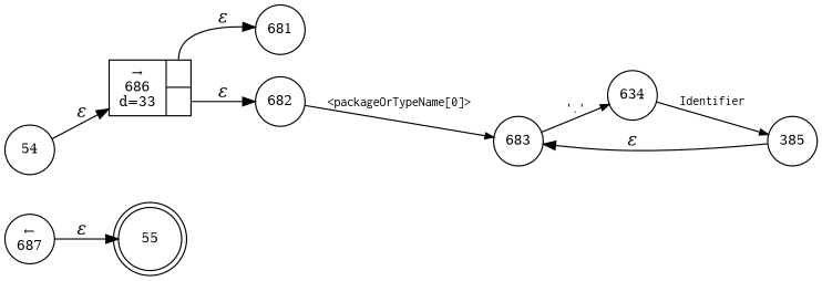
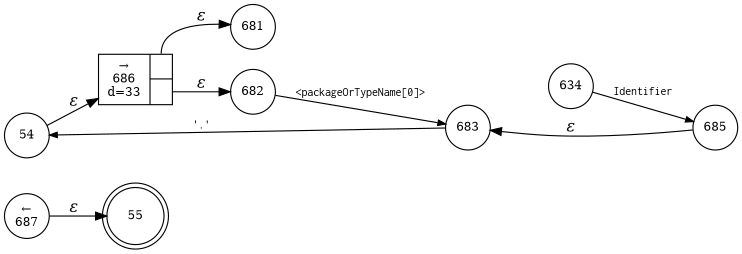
  digraph {
    rankdir=LR
    node [fixedsize=true fontsize=11 shape=circle peripheries=1]
    edge [fontname="Times-Italic"]
    n1 [label=55 shape=doublecircle width=.6 peripheries=""]
    n2 [label=54 width=.55]
    n3 [fixedsize=false label="{&rarr;\n686\nd=33|{<p0>|<p1>}}" shape=record]
    n4 [label=681 width=.55]
    n5 [label=682 width=.55]
    n6 [label="&larr;\n687" width=.55]
    n7 [label=683 width=.55]
    n8 [label=634 width=.55]
-   n9 [label=385 width=.55]
+   n9 [label=685 width=.55]
    n2 -> n3 [label="&epsilon;"]
    n3 -> n4 [label="&epsilon;" tailport=p0]
    n3 -> n5 [label="&epsilon;" tailport=p1]
    n5 -> n7 [arrowhead=normal arrowsize=.7 fontname=Courier fontsize=11 label="<packageOrTypeName[0]>"]
    n6 -> n1 [label="&epsilon;"]
-   n7 -> n8 [arrowhead=normal arrowsize=.7 fontname=Courier fontsize=11 label="'.'"]
+   n7 -> n2 [arrowhead=normal arrowsize=.7 fontname=Courier fontsize=11 label="'.'"]
    n8 -> n9 [arrowhead=normal arrowsize=.7 fontname=Courier fontsize=11 label=Identifier]
    n9 -> n7 [label="&epsilon;"]
  }
